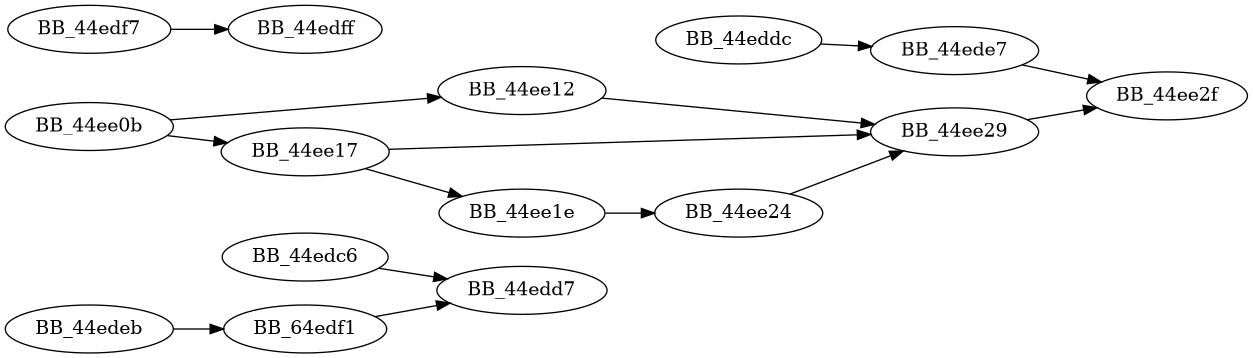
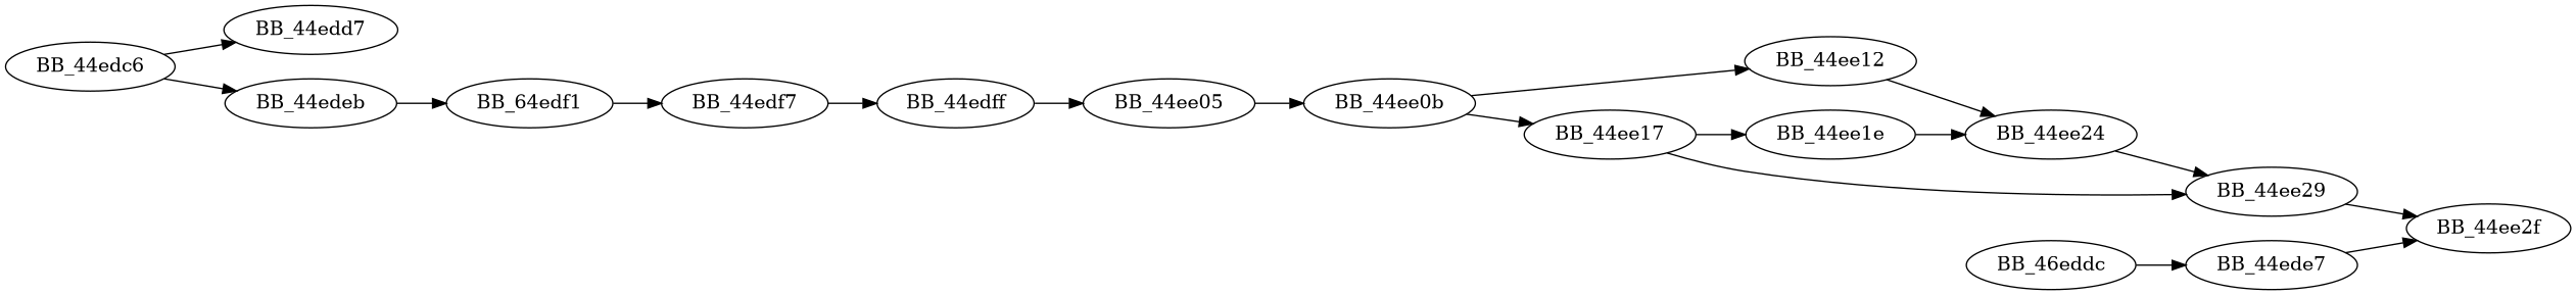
  digraph {
    rankdir=LR
    BB_44edc6
    BB_44edd7
    BB_44edeb
    n4 [label=BB_64edf1]
-   BB_44eddc
+   BB_44eddc [label=BB_46eddc]
    BB_44ede7
    BB_44edf7
    BB_44ee29
    BB_44ee2f
    BB_44edff
+   BB_44ee05
    BB_44ee0b
    BB_44ee12
    BB_44ee17
    BB_44ee1e
    BB_44ee24
    BB_44edc6 -> BB_44edd7
+   BB_44edc6 -> BB_44edeb
    BB_44edeb -> n4
-   n4 -> BB_44edd7
+   n4 -> BB_44edf7
    BB_44eddc -> BB_44ede7
    BB_44ede7 -> BB_44ee2f
    BB_44edf7 -> BB_44edff
    BB_44ee29 -> BB_44ee2f
+   BB_44edff -> BB_44ee05
+   BB_44ee05 -> BB_44ee0b
    BB_44ee0b -> BB_44ee12
    BB_44ee0b -> BB_44ee17
-   BB_44ee12 -> BB_44ee29
+   BB_44ee12 -> BB_44ee24
    BB_44ee17 -> BB_44ee29
    BB_44ee17 -> BB_44ee1e
    BB_44ee1e -> BB_44ee24
    BB_44ee24 -> BB_44ee29
  }
